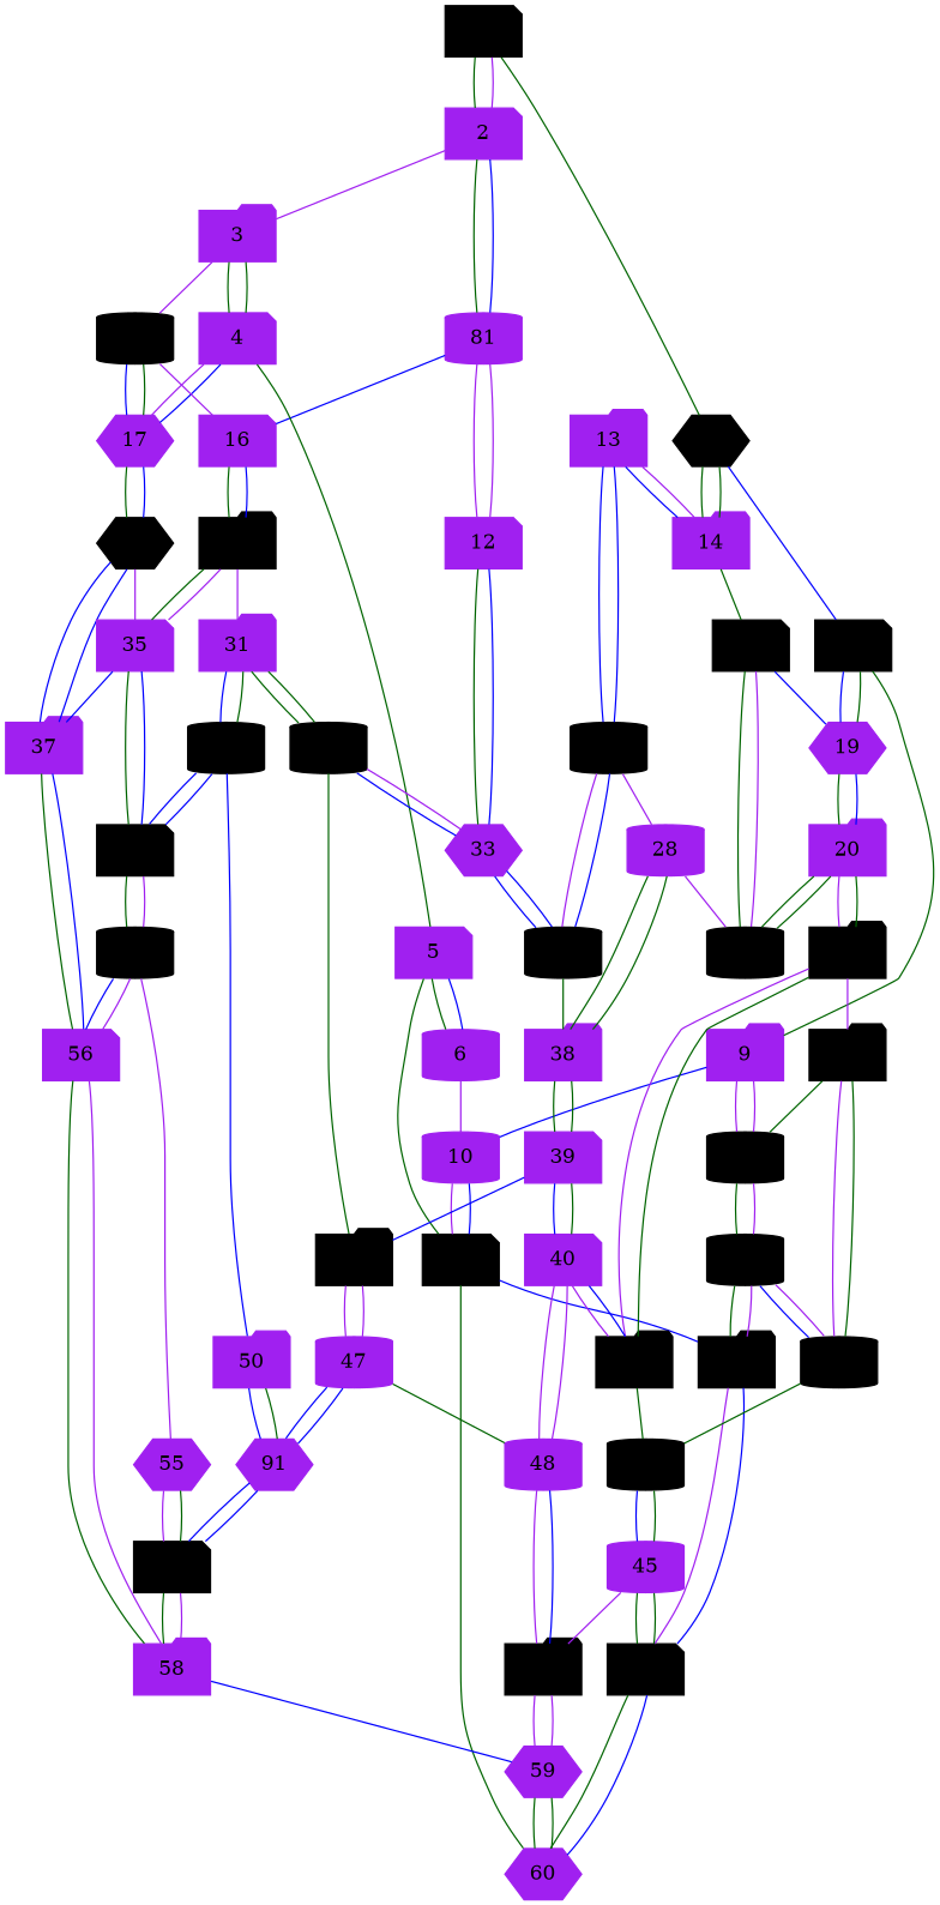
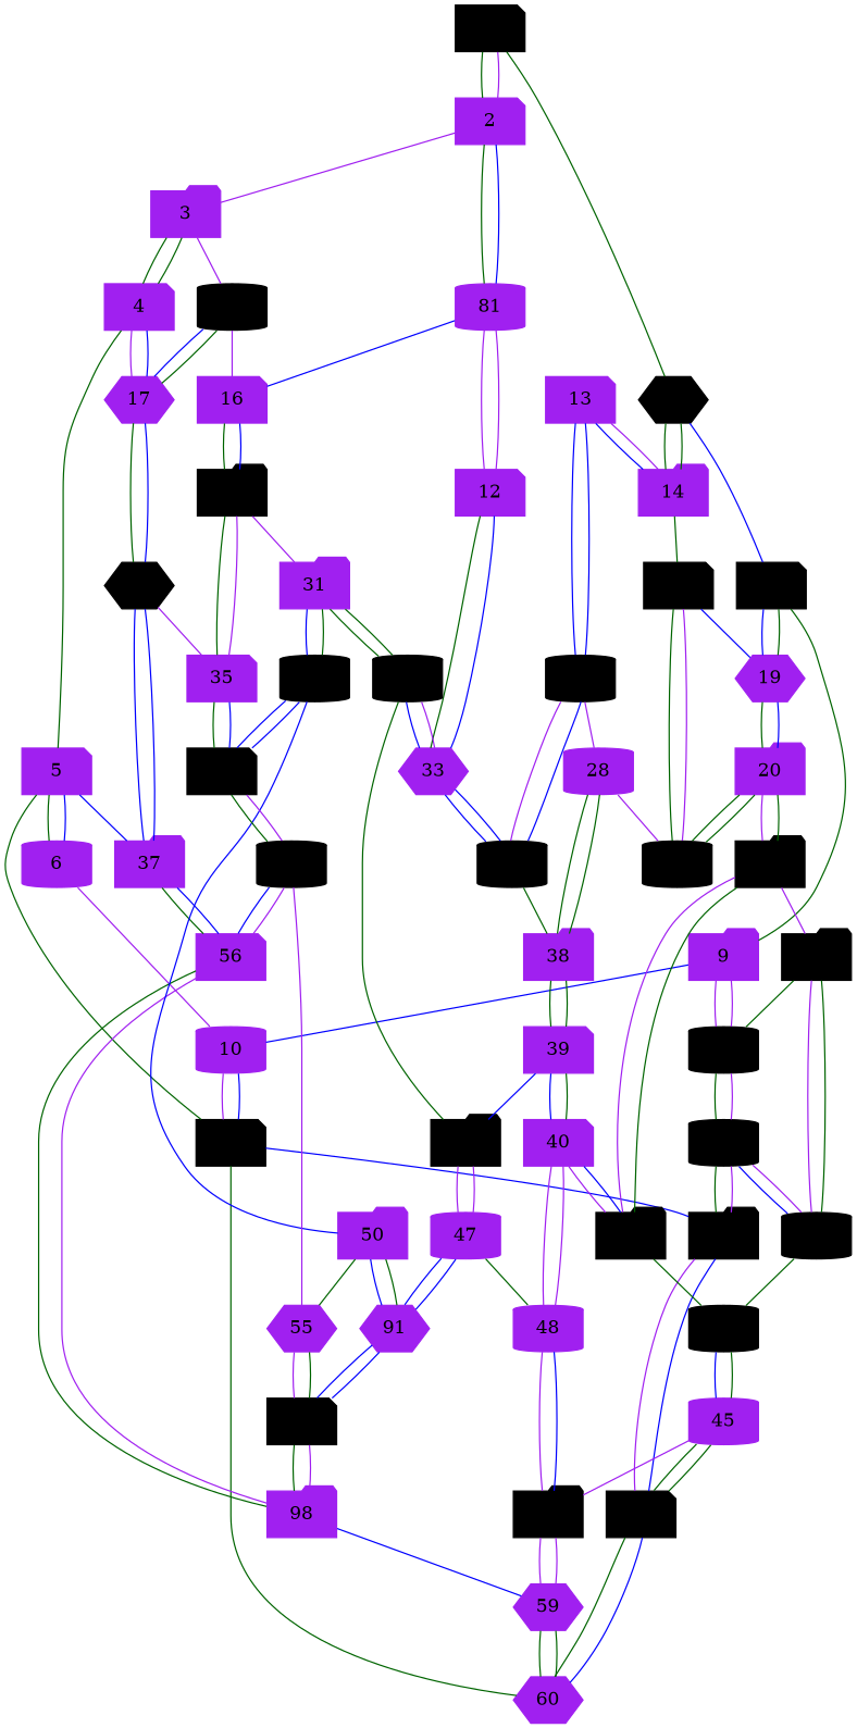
  graph {
    node [color=purple shape=cylinder style=filled]
    edge [color=darkgreen]
    1 [color=black shape=note]
    2 [shape=note]
    7 [color=black shape=hexagon]
    3 [shape=folder]
    n5 [label=81]
    8 [color=black shape=note]
    14 [shape=folder]
    4 [shape=note]
    15 [color=black]
    12 [shape=note]
    16 [shape=note]
    5 [shape=note]
    17 [shape=hexagon]
    6
    24 [color=black shape=note]
    37 [shape=folder]
    34 [color=black shape=hexagon]
    10
    26 [color=black shape=folder]
    60 [shape=hexagon]
    56 [shape=note]
    9 [shape=folder]
    19 [shape=hexagon]
    18 [color=black shape=note]
    23 [color=black]
    20 [shape=folder]
    25 [color=black]
    33 [shape=hexagon]
    30 [color=black shape=folder]
-   13 [shape=folder]
+   13 [shape=note]
    27 [color=black]
    36 [color=black]
    28
    29 [color=black]
    31 [shape=folder]
    35 [shape=note]
    21 [color=black shape=folder]
    22 [color=black shape=folder]
    41 [color=black shape=folder]
    42 [color=black]
    43 [color=black]
    46 [color=black shape=note]
    38 [shape=folder]
    39 [shape=note]
    32 [color=black]
    49 [color=black]
    52 [color=black shape=note]
    44 [color=black shape=folder]
    50 [shape=folder]
    47
    54 [color=black]
-   58 [shape=folder]
+   58 [shape=folder label=98]
    40 [shape=note]
    48
    53 [color=black shape=folder]
    45
    n57 [label=91 shape=hexagon]
    59 [shape=hexagon]
    57 [color=black shape=note]
    55 [shape=hexagon]
    1 -- 2
    1 -- 2 [color=purple]
    1 -- 7
    2 -- 3 [color=purple]
    2 -- n5
    2 -- n5 [color=blue]
    7 -- 8 [color=blue]
    7 -- 14
    7 -- 14
    3 -- 4
    3 -- 4
    3 -- 15 [color=purple]
    n5 -- 12 [color=purple]
    n5 -- 12 [color=purple]
    n5 -- 16 [color=blue]
    8 -- 9
    8 -- 19 [color=blue]
    8 -- 19
    14 -- 18
    4 -- 5
    4 -- 17 [color=purple]
    4 -- 17 [color=blue]
    15 -- 16 [color=purple]
    15 -- 17 [color=blue]
    15 -- 17
    12 -- 33
    12 -- 33 [color=blue]
    16 -- 30
    16 -- 30 [color=blue]
    5 -- 6
    5 -- 6 [color=blue]
    5 -- 24
-   35 -- 37 [color=blue]
+   5 -- 37 [color=blue]
    17 -- 34
    17 -- 34 [color=blue]
    6 -- 10 [color=purple]
    24 -- 26 [color=blue]
    24 -- 60
    37 -- 56
    37 -- 56 [color=blue]
    34 -- 37 [color=blue]
    34 -- 37 [color=blue]
    34 -- 35 [color=purple]
    10 -- 24 [color=purple]
    10 -- 24 [color=blue]
    26 -- 46 [color=purple]
    26 -- 46 [color=blue]
    56 -- 58
    56 -- 58 [color=purple]
    9 -- 10 [color=blue]
    9 -- 23 [color=purple]
    9 -- 23 [color=purple]
    19 -- 20
    19 -- 20 [color=blue]
    18 -- 19 [color=blue]
    18 -- 29
    18 -- 29 [color=purple]
    23 -- 25
    23 -- 25 [color=purple]
    20 -- 29
    20 -- 29
    20 -- 21 [color=purple]
    20 -- 21
    25 -- 26
    25 -- 26 [color=purple]
    25 -- 42 [color=blue]
    25 -- 42 [color=purple]
    33 -- 36 [color=blue]
    33 -- 36 [color=blue]
    30 -- 31 [color=purple]
    30 -- 35
    30 -- 35 [color=purple]
    13 -- 14 [color=blue]
    13 -- 14 [color=purple]
    13 -- 27 [color=blue]
    13 -- 27 [color=blue]
    27 -- 36 [color=purple]
    27 -- 36 [color=blue]
    27 -- 28 [color=purple]
    36 -- 38
    28 -- 29 [color=purple]
    28 -- 38
    28 -- 38
    31 -- 32
    31 -- 32
    31 -- 49 [color=blue]
    31 -- 49
    35 -- 52
    35 -- 52 [color=blue]
    21 -- 22 [color=purple]
    21 -- 41 [color=purple]
    21 -- 41
    22 -- 23
    22 -- 42 [color=purple]
    22 -- 42
    41 -- 43
    42 -- 43
    43 -- 45 [color=blue]
    43 -- 45
    46 -- 60
    46 -- 60 [color=blue]
    38 -- 39
    38 -- 39
    39 -- 44 [color=blue]
    39 -- 40 [color=blue]
    39 -- 40
    32 -- 33 [color=blue]
    32 -- 33 [color=purple]
    32 -- 44
    49 -- 52 [color=blue]
    49 -- 52 [color=blue]
    49 -- 50 [color=blue]
    52 -- 54
    52 -- 54 [color=purple]
    44 -- 47 [color=purple]
    44 -- 47 [color=purple]
    50 -- n57 [color=blue]
    50 -- n57
+   50 -- 55
    47 -- 48
    47 -- n57 [color=blue]
    47 -- n57 [color=blue]
    54 -- 56 [color=blue]
    54 -- 56 [color=purple]
    54 -- 55 [color=purple]
    58 -- 59 [color=blue]
    40 -- 41 [color=purple]
    40 -- 41 [color=blue]
    40 -- 48 [color=purple]
    40 -- 48 [color=purple]
    48 -- 53 [color=purple]
    48 -- 53 [color=blue]
    53 -- 59 [color=purple]
    53 -- 59 [color=purple]
    45 -- 46
    45 -- 46
    45 -- 53 [color=purple]
    n57 -- 57 [color=blue]
    n57 -- 57 [color=blue]
    59 -- 60
    59 -- 60
    57 -- 58
    57 -- 58 [color=purple]
    55 -- 57 [color=purple]
    55 -- 57
  }
